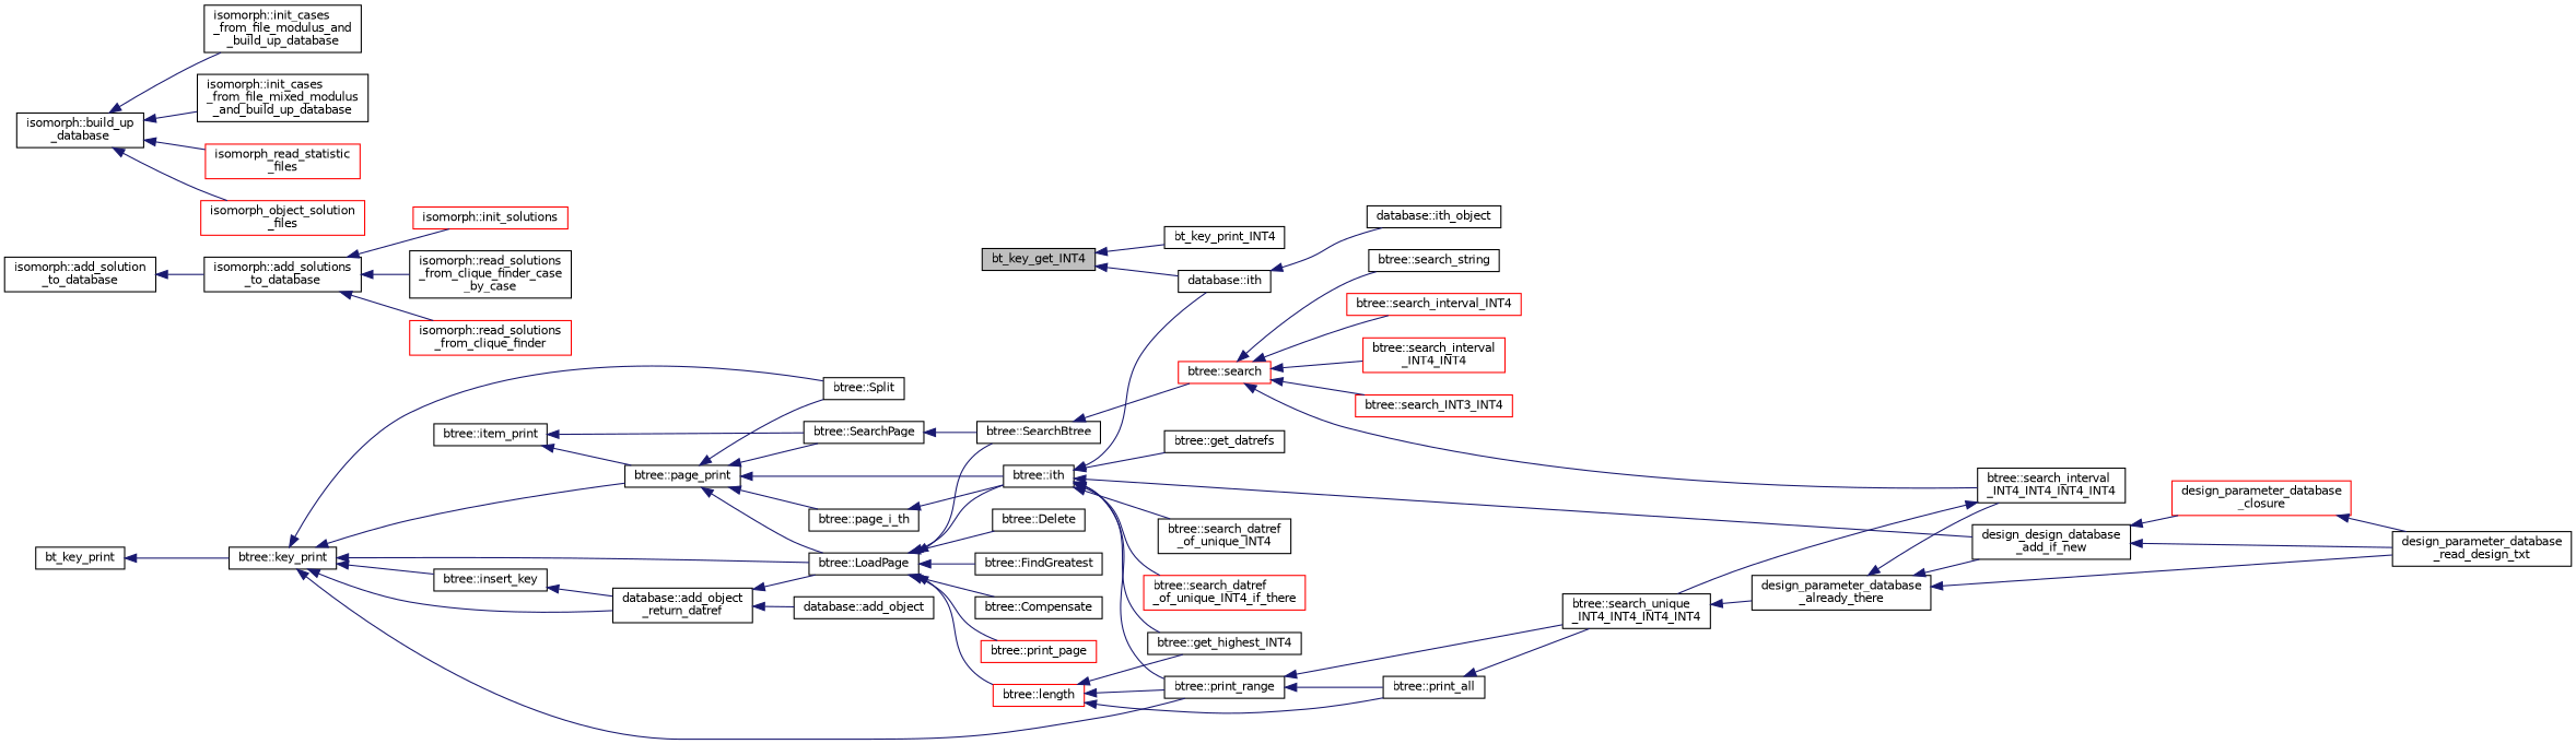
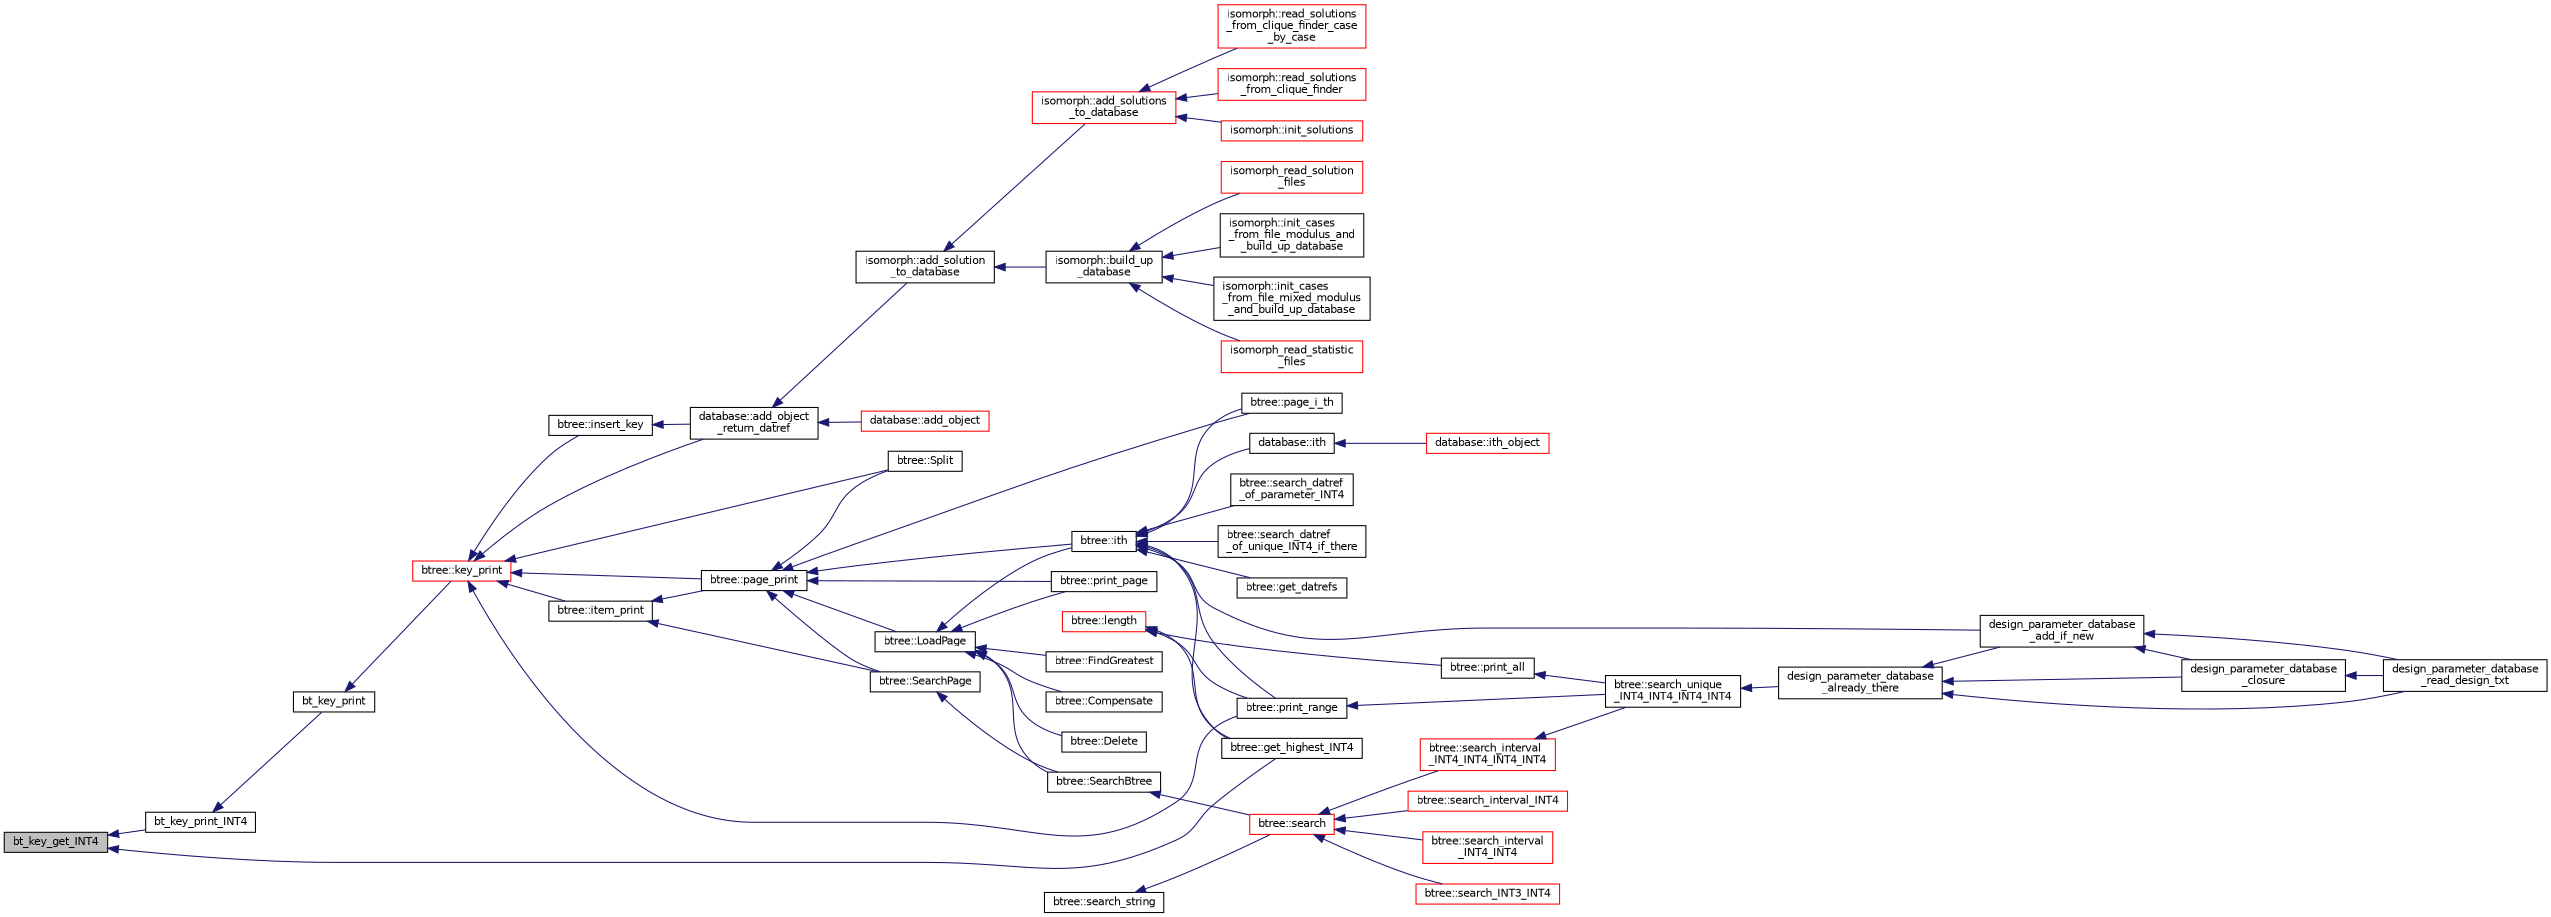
  digraph {
    rankdir=LR
    node [color=black fillcolor=white fontname=Helvetica fontsize=10 shape=record style=filled]
    edge [color=midnightblue dir=back fontname=Helvetica fontsize=10 labelfontname=Helvetica labelfontsize=10 style=solid]
    n1 [fillcolor=grey75 fontcolor=black height=0.2 label=bt_key_get_INT4 width=0.4]
    n2 [height=0.2 label=bt_key_print_INT4 width=0.4]
    n3 [height=0.2 label="btree::get_highest_INT4" width=0.4]
    n4 [height=0.2 label=bt_key_print width=0.4]
-   n5 [height=0.2 label="btree::key_print" width=0.4]
+   n5 [color=red height=0.2 label="btree::key_print" width=0.4]
    n6 [height=0.2 label="btree::insert_key" width=0.4]
    n7 [height=0.2 label="database::add_object\l_return_datref" width=0.4]
    n8 [height=0.2 label="btree::Split" width=0.4]
    n9 [height=0.2 label="btree::print_range" width=0.4]
    n10 [height=0.2 label="btree::page_print" width=0.4]
    n11 [height=0.2 label="btree::item_print" width=0.4]
-   n12 [height=0.2 label="database::add_object" width=0.4]
+   n12 [color=red height=0.2 label="database::add_object" width=0.4]
    n13 [height=0.2 label="isomorph::add_solution\l_to_database" width=0.4]
    n14 [height=0.2 label="btree::search_unique\l_INT4_INT4_INT4_INT4" width=0.4]
    n15 [height=0.2 label="btree::print_all" width=0.4]
    n16 [height=0.2 label="btree::LoadPage" width=0.4]
    n17 [height=0.2 label="btree::ith" width=0.4]
-   n18 [color=red height=0.2 label="btree::print_page" width=0.4]
+   n18 [height=0.2 label="btree::print_page" width=0.4]
    n19 [height=0.2 label="btree::SearchPage" width=0.4]
    n20 [height=0.2 label="btree::page_i_th" width=0.4]
-   n21 [height=0.2 label="isomorph::add_solutions\l_to_database" width=0.4]
+   n21 [color=red height=0.2 label="isomorph::add_solutions\l_to_database" width=0.4]
    n22 [height=0.2 label="isomorph::build_up\l_database" width=0.4]
    n23 [color=red height=0.2 label="isomorph::init_solutions" width=0.4]
-   n24 [height=0.2 label="isomorph::read_solutions\l_from_clique_finder_case\l_by_case" width=0.4]
+   n24 [color=red height=0.2 label="isomorph::read_solutions\l_from_clique_finder_case\l_by_case" width=0.4]
    n25 [color=red height=0.2 label="isomorph::read_solutions\l_from_clique_finder" width=0.4]
    n26 [height=0.2 label="isomorph::init_cases\l_from_file_modulus_and\l_build_up_database" width=0.4]
    n27 [height=0.2 label="isomorph::init_cases\l_from_file_mixed_modulus\l_and_build_up_database" width=0.4]
    n28 [color=red height=0.2 label="isomorph_read_statistic\l_files" width=0.4]
-   n29 [color=red height=0.2 label="isomorph_object_solution\l_files" width=0.4]
+   n29 [color=red height=0.2 label="isomorph_read_solution\l_files" width=0.4]
    n30 [height=0.2 label="design_parameter_database\l_already_there" width=0.4]
-   n31 [height=0.2 label="design_design_database\l_add_if_new" width=0.4]
-   n32 [color=red height=0.2 label="design_parameter_database\l_closure" width=0.4]
+   n31 [height=0.2 label="design_parameter_database\l_add_if_new" width=0.4]
+   n32 [height=0.2 label="design_parameter_database\l_closure" width=0.4]
    n33 [height=0.2 label="design_parameter_database\l_read_design_txt" width=0.4]
    n34 [height=0.2 label="btree::SearchBtree" width=0.4]
    n35 [color=red height=0.2 label="btree::length" width=0.4]
    n36 [height=0.2 label="btree::Delete" width=0.4]
    n37 [height=0.2 label="btree::FindGreatest" width=0.4]
    n38 [height=0.2 label="btree::Compensate" width=0.4]
-   n39 [height=0.2 label="btree::search_datref\l_of_unique_INT4" width=0.4]
-   n40 [color=red height=0.2 label="btree::search_datref\l_of_unique_INT4_if_there" width=0.4]
+   n39 [height=0.2 label="btree::search_datref\l_of_parameter_INT4" width=0.4]
+   n40 [height=0.2 label="btree::search_datref\l_of_unique_INT4_if_there" width=0.4]
    n41 [height=0.2 label="btree::get_datrefs" width=0.4]
    n42 [height=0.2 label="database::ith" width=0.4]
    n43 [color=red height=0.2 label="btree::search" width=0.4]
    n44 [height=0.2 label="btree::search_string" width=0.4]
    n45 [color=red height=0.2 label="btree::search_interval_INT4" width=0.4]
    n46 [color=red height=0.2 label="btree::search_interval\l_INT4_INT4" width=0.4]
-   n47 [height=0.2 label="btree::search_interval\l_INT4_INT4_INT4_INT4" width=0.4]
+   n47 [color=red height=0.2 label="btree::search_interval\l_INT4_INT4_INT4_INT4" width=0.4]
    n48 [color=red height=0.2 label="btree::search_INT3_INT4" width=0.4]
-   n49 [height=0.2 label="database::ith_object" width=0.4]
+   n49 [color=red height=0.2 label="database::ith_object" width=0.4]
    n1 -> n2
-   n1 -> n42
+   n1 -> n3
+   n2 -> n4
    n4 -> n5
    n5 -> n6
    n5 -> n7
    n5 -> n8
    n5 -> n9
    n5 -> n10
-   n5 -> n16
+   n5 -> n11
    n6 -> n7
    n7 -> n12
-   n7 -> n16
+   n7 -> n13
    n9 -> n14
-   n9 -> n15
    n10 -> n8
    n10 -> n16
    n10 -> n17
+   n10 -> n18
    n10 -> n19
    n10 -> n20
    n11 -> n10
    n11 -> n19
    n13 -> n21
+   n13 -> n22
    n14 -> n30
    n15 -> n14
    n16 -> n17
    n16 -> n18
    n16 -> n34
-   n16 -> n35
    n16 -> n36
    n16 -> n37
    n16 -> n38
    n17 -> n3
    n17 -> n9
    n17 -> n31
    n17 -> n39
    n17 -> n40
    n17 -> n41
    n17 -> n42
    n19 -> n34
-   n20 -> n17
+   n17 -> n20
    n21 -> n23
    n21 -> n24
    n21 -> n25
    n22 -> n26
    n22 -> n27
    n22 -> n28
    n22 -> n29
    n30 -> n31
-   n30 -> n47
+   n30 -> n32
    n30 -> n33
    n31 -> n32
    n31 -> n33
    n32 -> n33
    n34 -> n43
    n35 -> n3
    n35 -> n9
    n35 -> n15
    n42 -> n49
-   n43 -> n44
+   n44 -> n43
    n43 -> n45
    n43 -> n46
    n43 -> n47
    n43 -> n48
    n47 -> n14
  }
